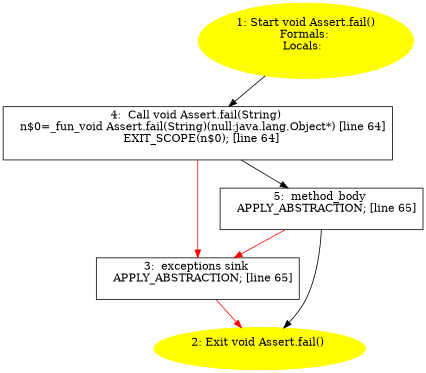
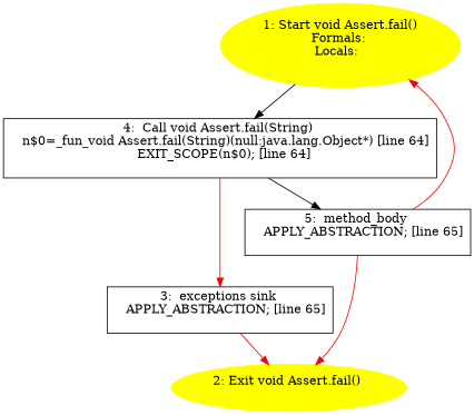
  digraph {
    node [shape=box]
    n1 [color=yellow label="1: Start void Assert.fail()\nFormals: \nLocals:  \n  " style=filled shape=""]
    n2 [label="4:  Call void Assert.fail(String) \n   n$0=_fun_void Assert.fail(String)(null:java.lang.Object*) [line 64]\n  EXIT_SCOPE(n$0); [line 64]\n "]
    n3 [label="3:  exceptions sink \n   APPLY_ABSTRACTION; [line 65]\n "]
    n4 [label="5:  method_body \n   APPLY_ABSTRACTION; [line 65]\n "]
    n5 [color=yellow label="2: Exit void Assert.fail() \n  " style=filled shape=""]
    n1 -> n2
    n2 -> n3 [color=red]
    n2 -> n4
    n3 -> n5 [color=red]
-   n4 -> n3 [color=red]
-   n4 -> n5
+   n4 -> n1 [color=red]
+   n4 -> n5 [color=red]
  }
